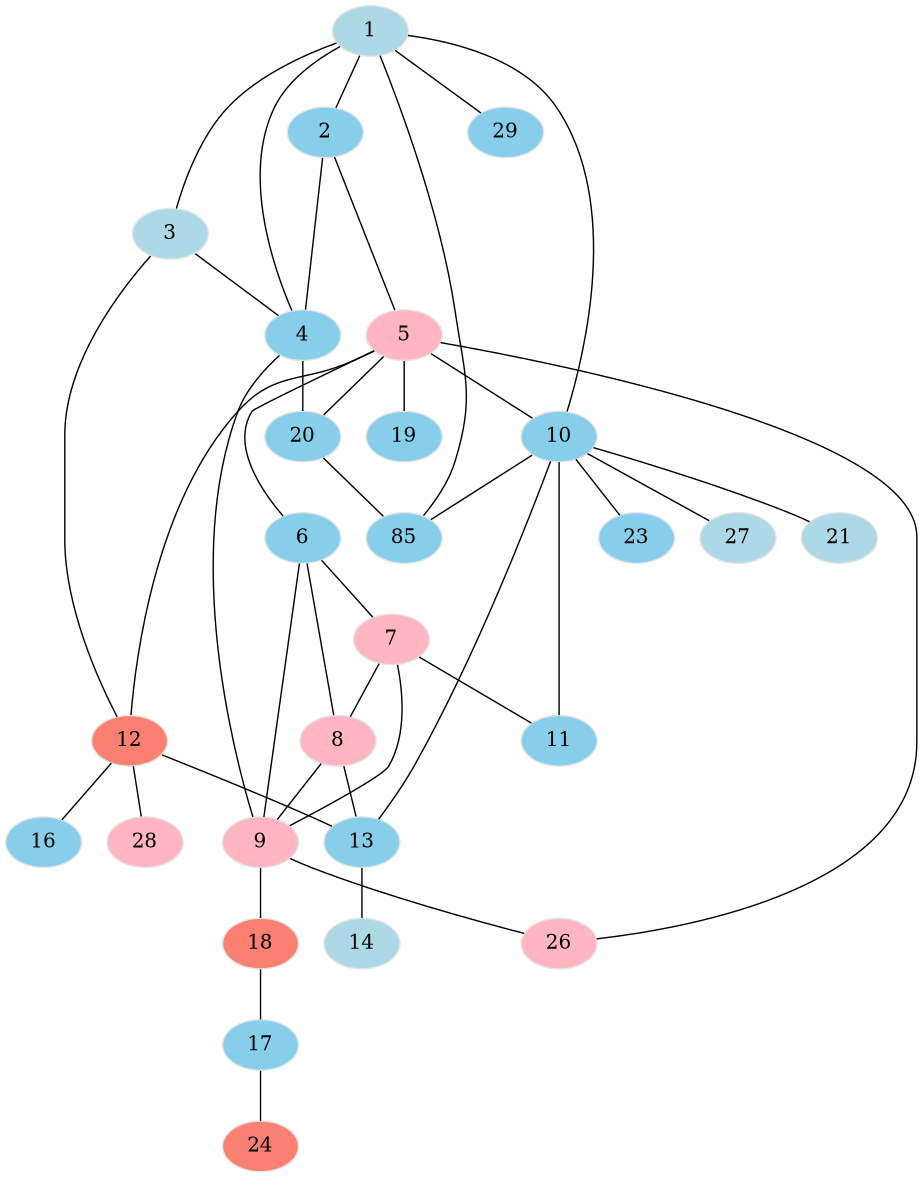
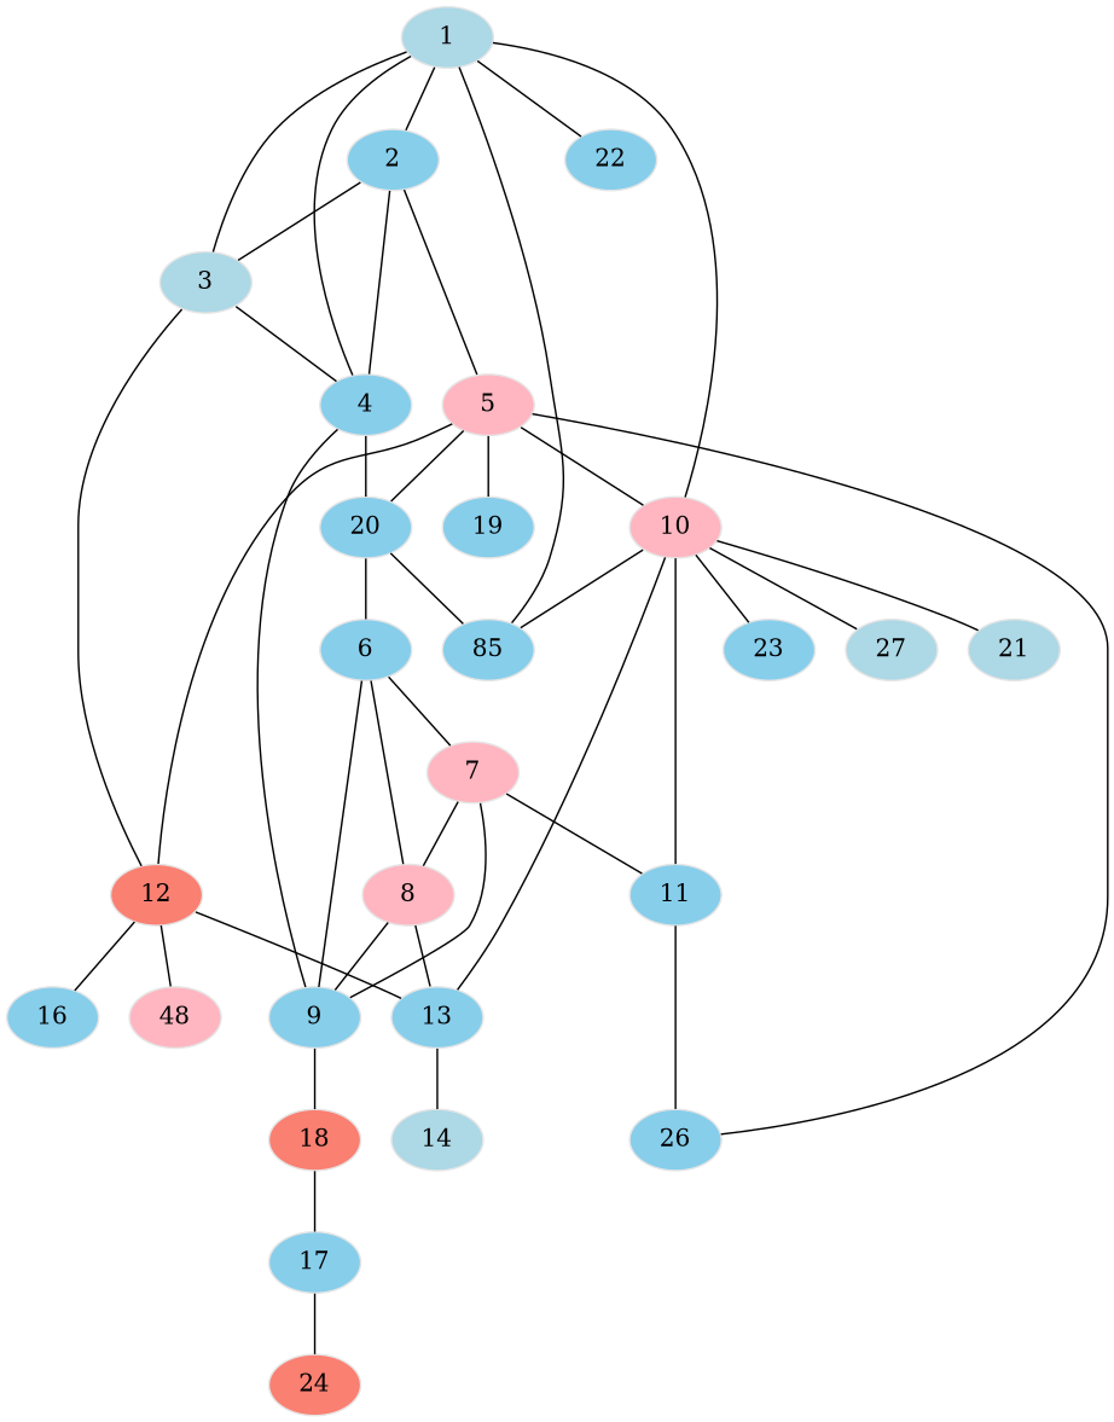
  graph {
    node [color=gray90 fillcolor=skyblue style=filled]
    edge [weight=1.0]
    1 [fillcolor=lightblue]
    2
    3 [fillcolor=lightblue]
    4
-   10
-   22 [label=29]
+   10 [fillcolor=lightpink]
+   22
    n7 [label=85]
    5 [fillcolor=lightpink]
    12 [fillcolor=salmon]
-   9 [fillcolor=lightpink]
+   9
    20
    11
    13
    21 [fillcolor=lightblue]
    23
    27 [fillcolor=lightblue]
    6
    19
-   26 [fillcolor=lightpink]
+   26
    16
-   28 [fillcolor=lightpink]
+   28 [fillcolor=lightpink label=48]
    18 [fillcolor=salmon]
    7 [fillcolor=lightpink]
    8 [fillcolor=lightpink]
    14 [fillcolor=lightblue]
    24 [fillcolor=salmon]
    17
    1 -- 2
    1 -- 3
    1 -- 4
    1 -- 10
    1 -- 22
    1 -- n7
+   2 -- 3
    2 -- 4 [weight=5.0]
    2 -- 5
    3 -- 4
    3 -- 12
    4 -- 9
    4 -- 20
    10 -- n7
    10 -- 11 [weight=3.0]
    10 -- 13 [weight=2.0]
    10 -- 21
    10 -- 23
    10 -- 27
    5 -- 10 [weight=2.0]
    5 -- 12
    5 -- 20
-   5 -- 6
+   20 -- 6
    5 -- 19
    5 -- 26
    12 -- 13 [weight=3.0]
    12 -- 16
    12 -- 28
    9 -- 18
    20 -- n7
-   9 -- 26
+   11 -- 26
    13 -- 14
    6 -- 9
    6 -- 7 [weight=3.0]
    6 -- 8
    18 -- 17 [weight=2.0]
    7 -- 9
    7 -- 11
    7 -- 8
    8 -- 9
    8 -- 13
    17 -- 24
  }
